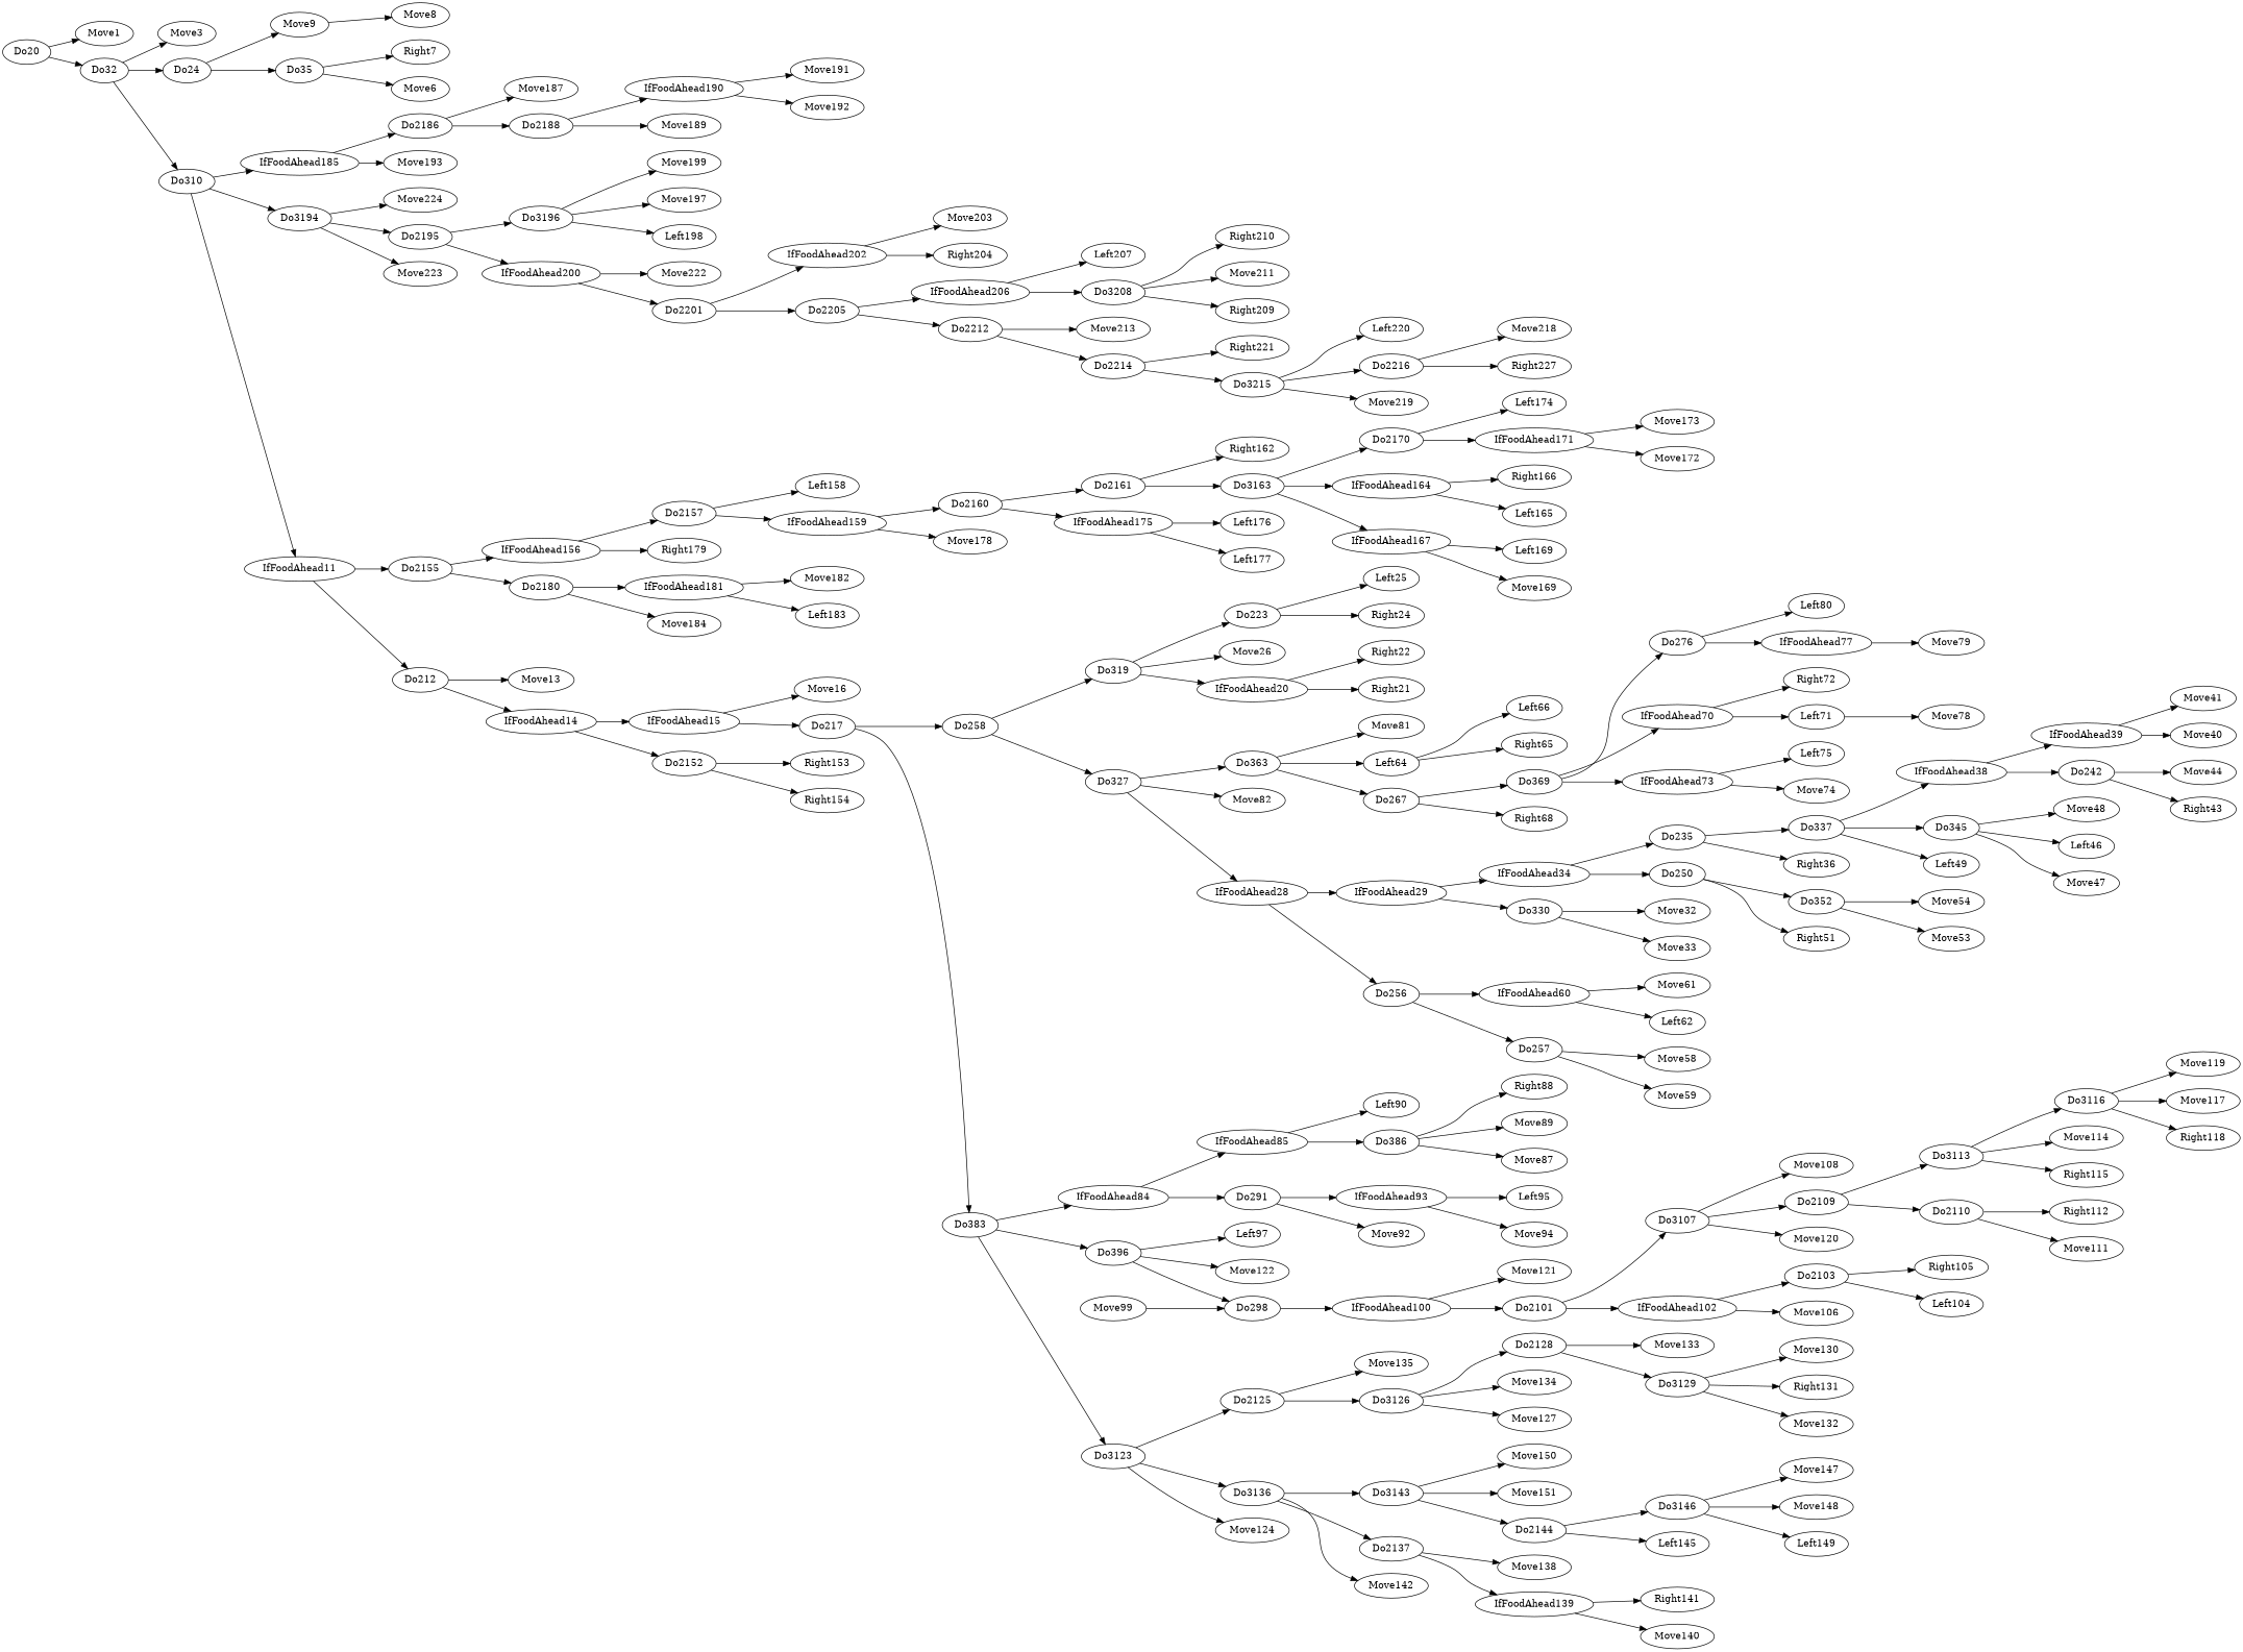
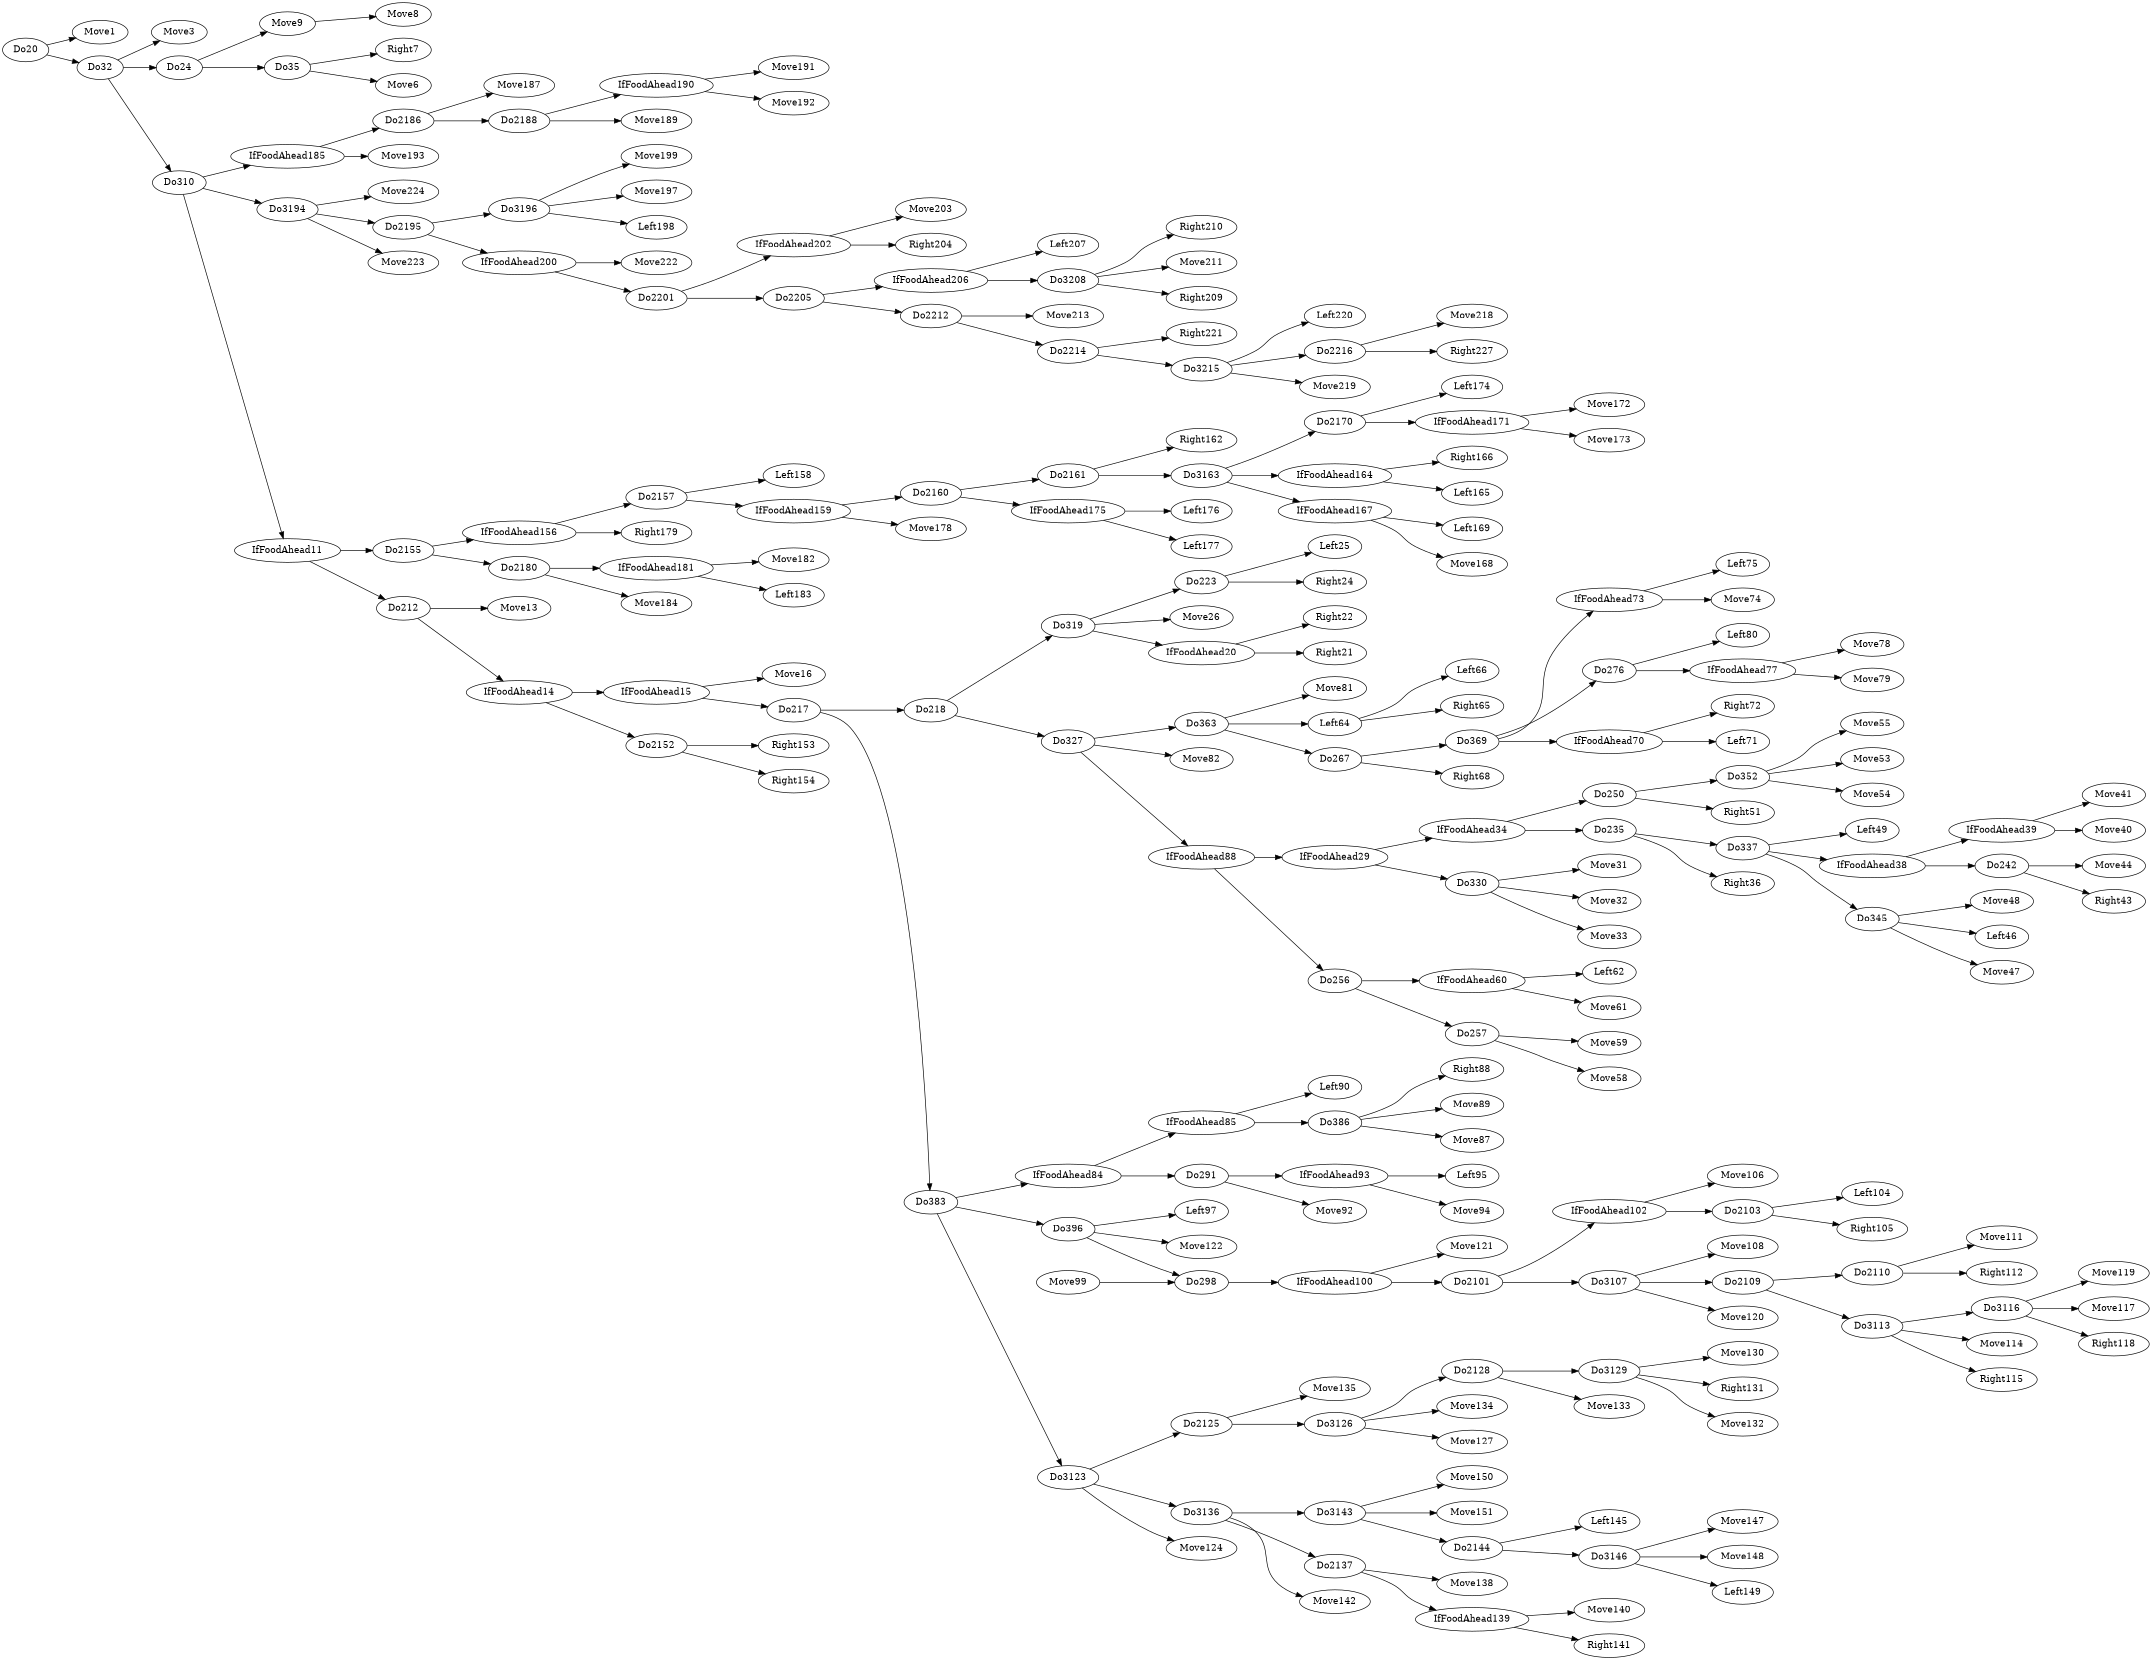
  digraph {
    fontname="DejaVu Serif"
    rankdir=LR
    node [fontname="DejaVu Serif"]
    edge [fontname="DejaVu Serif"]
    Do20
    Move1
    Do32
    Move3
    Do24
    Do310
    Do35
    Move9
    IfFoodAhead11
    IfFoodAhead185
    Do3194
    Move6
    Right7
    Move8
    Do212
    Move13
    IfFoodAhead14
    IfFoodAhead15
    Do2152
    Move16
    Do217
-   Do218 [label=Do258]
+   Do218
    Do383
    IfFoodAhead20
    Right21
    Right22
    Do319
    Do223
    Move26
    Right24
    Left25
    Do327
-   IfFoodAhead28
+   IfFoodAhead28 [label=IfFoodAhead88]
    Do363
    Move82
    Do330
+   Move31
    Move32
    Move33
    IfFoodAhead29
    IfFoodAhead34
    Do235
    Do250
    Right36
    Do337
    IfFoodAhead38
    Do345
    Left49
    IfFoodAhead39
    Move40
    Move41
    Do242
    Right43
    Move44
    Left46
    Move47
    Move48
    Right51
    Do352
    Move53
    Move54
+   Move55
    Do256
    Do257
    IfFoodAhead60
    Move58
    Move59
    Move61
    Left62
    n70 [label=Left64]
    Do267
    Move81
    Right65
    Left66
    Right68
    Do369
    IfFoodAhead70
    IfFoodAhead73
    Do276
    Left71
    Right72
    Move74
    Left75
    IfFoodAhead77
    Left80
    Move78
    Move79
    IfFoodAhead84
    Do396
    Do3123
    Do386
    Move87
    Right88
    Move89
    IfFoodAhead85
    Left90
    Do291
    Move92
    IfFoodAhead93
    Move94
    Left95
    Left97
    Do298
    Move122
    Move124
    Do2125
    Do3136
    IfFoodAhead100
    Move99
    Do2101
    Move121
    Do2103
    Left104
    Right105
    IfFoodAhead102
    Move106
    Do3107
    Move108
    Do2109
    Move120
    Do2110
    Do3113
    Move111
    Right112
    Move114
    Right115
    Do3116
    Move117
    Right118
    Move119
    Do3126
    Move135
    Do2137
    Move142
    Do3143
    Move127
    Do2128
    Move134
    Do3129
    Move133
    Move130
    Right131
    Move132
    Move138
    IfFoodAhead139
    Move140
    Right141
    Do2144
    Move150
    Move151
    Left145
    Do3146
    Move147
    Move148
    Left149
    Right153
    Right154
    Do2155
    IfFoodAhead156
    Do2180
    Do2157
    Left158
    IfFoodAhead159
    Do2160
    Move178
    Do2161
    Right162
    Do3163
    IfFoodAhead164
    IfFoodAhead167
    Do2170
    Left165
    Right166
-   Move168 [label=Move169]
+   Move168
    Left169
    IfFoodAhead171
    Left174
    Move172
    Move173
    IfFoodAhead175
    Left176
    Left177
    Right179
    IfFoodAhead181
    Move184
    Move182
    Left183
    Do2186
    Move193
    Do2195
    Move223
    Move224
    Move187
    Do2188
    Move189
    IfFoodAhead190
    Move191
    Move192
    Do3196
    Move197
    Left198
    Move199
    IfFoodAhead200
    Do2201
    Move222
    IfFoodAhead202
    Move203
    Right204
    Do2205
    IfFoodAhead206
    Do2212
    Left207
    Do3208
    Right209
    Right210
    Move211
    Move213
    Do2214
    Do3215
    Right221
    n221 [label=Right227]
    Do2216
    Move218
    Move219
    Left220
    Do20 -> Move1
    Do20 -> Do32
    Do32 -> Move3
    Do32 -> Do24
    Do32 -> Do310
    Do24 -> Do35
    Do24 -> Move9
    Do310 -> IfFoodAhead11
    Do310 -> IfFoodAhead185
    Do310 -> Do3194
    Do35 -> Move6
    Do35 -> Right7
    Move9 -> Move8
    IfFoodAhead11 -> Do212
    IfFoodAhead11 -> Do2155
    IfFoodAhead185 -> Do2186
    IfFoodAhead185 -> Move193
    Do3194 -> Do2195
    Do3194 -> Move223
    Do3194 -> Move224
    Do212 -> Move13
    Do212 -> IfFoodAhead14
    IfFoodAhead14 -> IfFoodAhead15
    IfFoodAhead14 -> Do2152
    IfFoodAhead15 -> Move16
    IfFoodAhead15 -> Do217
    Do2152 -> Right153
    Do2152 -> Right154
    Do217 -> Do218
    Do217 -> Do383
    Do218 -> Do319
    Do218 -> Do327
    Do383 -> IfFoodAhead84
    Do383 -> Do396
    Do383 -> Do3123
    IfFoodAhead20 -> Right21
    IfFoodAhead20 -> Right22
    Do319 -> IfFoodAhead20
    Do319 -> Do223
    Do319 -> Move26
    Do223 -> Right24
    Do223 -> Left25
    Do327 -> IfFoodAhead28
    Do327 -> Do363
    Do327 -> Move82
    IfFoodAhead28 -> IfFoodAhead29
    IfFoodAhead28 -> Do256
    Do363 -> n70
    Do363 -> Do267
    Do363 -> Move81
+   Do330 -> Move31
    Do330 -> Move32
    Do330 -> Move33
    IfFoodAhead29 -> Do330
    IfFoodAhead29 -> IfFoodAhead34
    IfFoodAhead34 -> Do235
    IfFoodAhead34 -> Do250
    Do235 -> Right36
    Do235 -> Do337
    Do250 -> Right51
    Do250 -> Do352
    Do337 -> IfFoodAhead38
    Do337 -> Do345
    Do337 -> Left49
    IfFoodAhead38 -> IfFoodAhead39
    IfFoodAhead38 -> Do242
    Do345 -> Left46
    Do345 -> Move47
    Do345 -> Move48
    IfFoodAhead39 -> Move40
    IfFoodAhead39 -> Move41
    Do242 -> Right43
    Do242 -> Move44
    Do352 -> Move53
    Do352 -> Move54
+   Do352 -> Move55
    Do256 -> Do257
    Do256 -> IfFoodAhead60
    Do257 -> Move58
    Do257 -> Move59
    IfFoodAhead60 -> Move61
    IfFoodAhead60 -> Left62
    n70 -> Right65
    n70 -> Left66
    Do267 -> Right68
    Do267 -> Do369
    Do369 -> IfFoodAhead70
    Do369 -> IfFoodAhead73
    Do369 -> Do276
    IfFoodAhead70 -> Left71
    IfFoodAhead70 -> Right72
    IfFoodAhead73 -> Move74
    IfFoodAhead73 -> Left75
    Do276 -> IfFoodAhead77
    Do276 -> Left80
-   Left71 -> Move78
+   IfFoodAhead77 -> Move78
    IfFoodAhead77 -> Move79
    IfFoodAhead84 -> IfFoodAhead85
    IfFoodAhead84 -> Do291
    Do396 -> Left97
    Do396 -> Do298
    Do396 -> Move122
    Do3123 -> Move124
    Do3123 -> Do2125
    Do3123 -> Do3136
    Do386 -> Move87
    Do386 -> Right88
    Do386 -> Move89
    IfFoodAhead85 -> Do386
    IfFoodAhead85 -> Left90
    Do291 -> Move92
    Do291 -> IfFoodAhead93
    IfFoodAhead93 -> Move94
    IfFoodAhead93 -> Left95
    Do298 -> IfFoodAhead100
    Do2125 -> Do3126
    Do2125 -> Move135
    Do3136 -> Do2137
    Do3136 -> Move142
    Do3136 -> Do3143
    IfFoodAhead100 -> Do2101
    IfFoodAhead100 -> Move121
    Move99 -> Do298
    Do2101 -> IfFoodAhead102
    Do2101 -> Do3107
    Do2103 -> Left104
    Do2103 -> Right105
    IfFoodAhead102 -> Do2103
    IfFoodAhead102 -> Move106
    Do3107 -> Move108
    Do3107 -> Do2109
    Do3107 -> Move120
    Do2109 -> Do2110
    Do2109 -> Do3113
    Do2110 -> Move111
    Do2110 -> Right112
    Do3113 -> Move114
    Do3113 -> Right115
    Do3113 -> Do3116
    Do3116 -> Move117
    Do3116 -> Right118
    Do3116 -> Move119
    Do3126 -> Move127
    Do3126 -> Do2128
    Do3126 -> Move134
    Do2137 -> Move138
    Do2137 -> IfFoodAhead139
    Do3143 -> Do2144
    Do3143 -> Move150
    Do3143 -> Move151
    Do2128 -> Do3129
    Do2128 -> Move133
    Do3129 -> Move130
    Do3129 -> Right131
    Do3129 -> Move132
    IfFoodAhead139 -> Move140
    IfFoodAhead139 -> Right141
    Do2144 -> Left145
    Do2144 -> Do3146
    Do3146 -> Move147
    Do3146 -> Move148
    Do3146 -> Left149
    Do2155 -> IfFoodAhead156
    Do2155 -> Do2180
    IfFoodAhead156 -> Do2157
    IfFoodAhead156 -> Right179
    Do2180 -> IfFoodAhead181
    Do2180 -> Move184
    Do2157 -> Left158
    Do2157 -> IfFoodAhead159
    IfFoodAhead159 -> Do2160
    IfFoodAhead159 -> Move178
    Do2160 -> Do2161
    Do2160 -> IfFoodAhead175
    Do2161 -> Right162
    Do2161 -> Do3163
    Do3163 -> IfFoodAhead164
    Do3163 -> IfFoodAhead167
    Do3163 -> Do2170
    IfFoodAhead164 -> Left165
    IfFoodAhead164 -> Right166
    IfFoodAhead167 -> Move168
    IfFoodAhead167 -> Left169
    Do2170 -> IfFoodAhead171
    Do2170 -> Left174
    IfFoodAhead171 -> Move172
    IfFoodAhead171 -> Move173
    IfFoodAhead175 -> Left176
    IfFoodAhead175 -> Left177
    IfFoodAhead181 -> Move182
    IfFoodAhead181 -> Left183
    Do2186 -> Move187
    Do2186 -> Do2188
    Do2195 -> Do3196
    Do2195 -> IfFoodAhead200
    Do2188 -> Move189
    Do2188 -> IfFoodAhead190
    IfFoodAhead190 -> Move191
    IfFoodAhead190 -> Move192
    Do3196 -> Move197
    Do3196 -> Left198
    Do3196 -> Move199
    IfFoodAhead200 -> Do2201
    IfFoodAhead200 -> Move222
    Do2201 -> IfFoodAhead202
    Do2201 -> Do2205
    IfFoodAhead202 -> Move203
    IfFoodAhead202 -> Right204
    Do2205 -> IfFoodAhead206
    Do2205 -> Do2212
    IfFoodAhead206 -> Left207
    IfFoodAhead206 -> Do3208
    Do2212 -> Move213
    Do2212 -> Do2214
    Do3208 -> Right209
    Do3208 -> Right210
    Do3208 -> Move211
    Do2214 -> Do3215
    Do2214 -> Right221
    Do3215 -> Do2216
    Do3215 -> Move219
    Do3215 -> Left220
    Do2216 -> n221
    Do2216 -> Move218
  }
